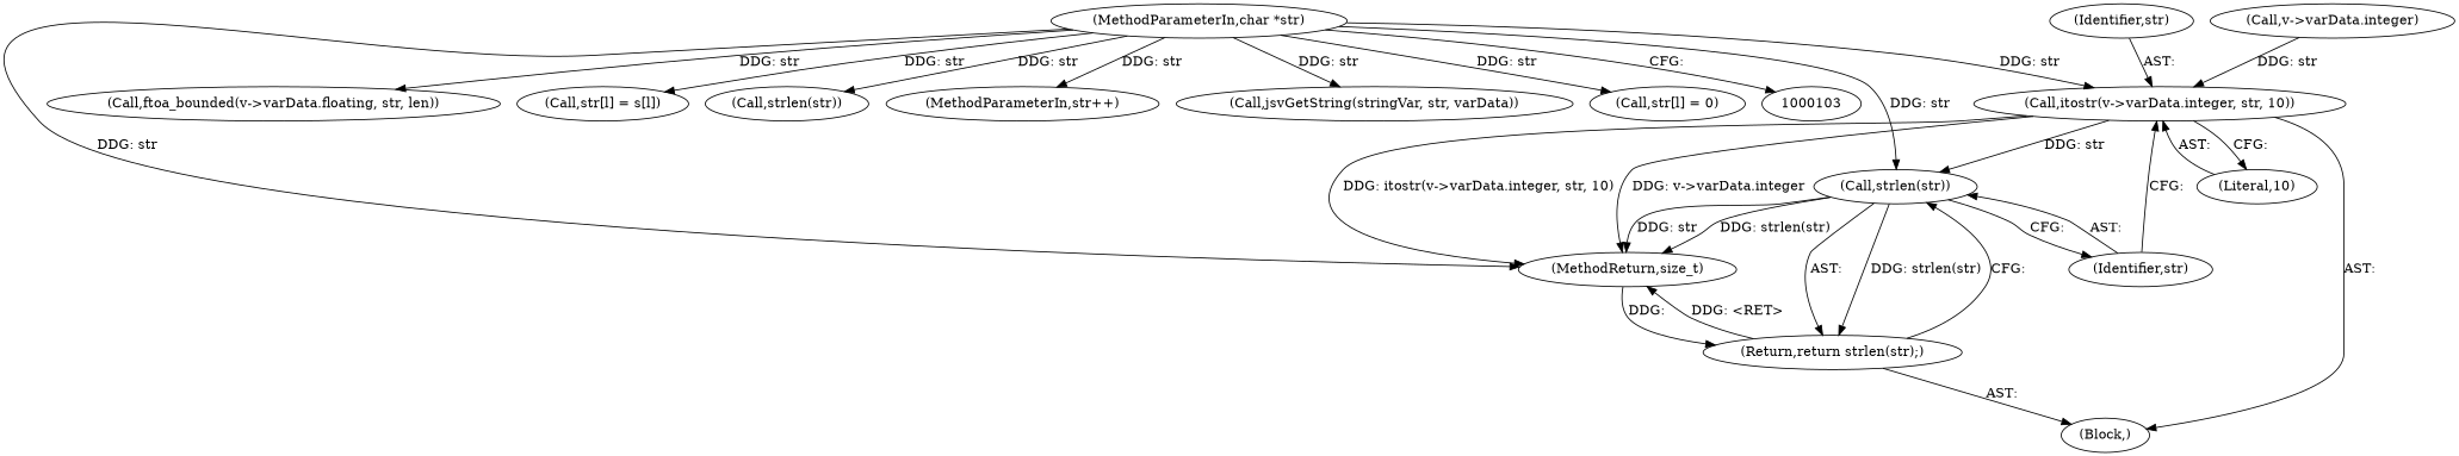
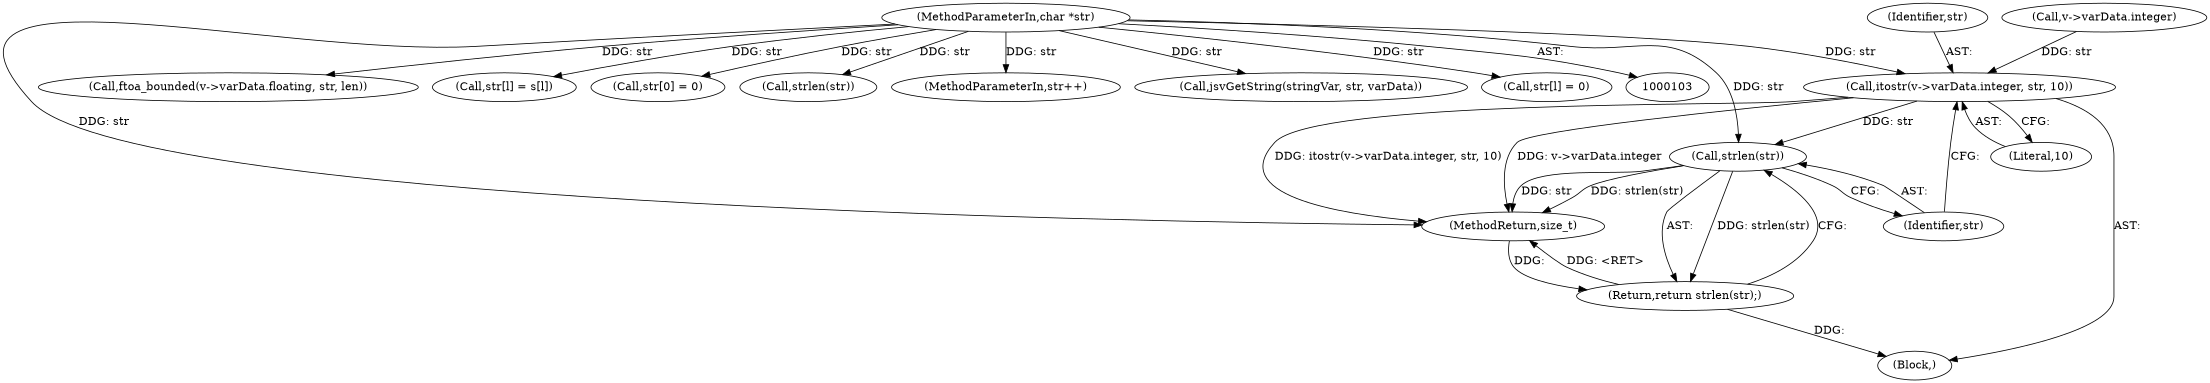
  digraph {
    n1 [label="(Call,itostr(v->varData.integer, str, 10))"]
    n2 [label="(Call,strlen(str))"]
    n3 [label="(Literal,10)"]
    n4 [label="(MethodReturn,size_t)"]
    n5 [label="(Block,)"]
    n6 [label="(Return,return strlen(str);)"]
    n7 [label="(Identifier,str)"]
    n8 [label="(MethodParameterIn,char *str)"]
    n9 [label="(Call,ftoa_bounded(v->varData.floating, str, len))"]
    n10 [label="(Call,str[l] = s[l])"]
+   n11 [label="(Call,str[0] = 0)"]
    n12 [label="(Call,strlen(str))"]
    n13 [label="(MethodParameterIn,str++)"]
    n14 [label="(Call,jsvGetString(stringVar, str, varData))"]
    n15 [label="(Call,str[l] = 0)"]
    1000103
    n17 [label="(Identifier,str)"]
    n18 [label="(Call,v->varData.integer)"]
    n1 -> n2 [label="DDG: str"]
    n1 -> n3 [label="CFG: "]
    n1 -> n4 [label="DDG: v->varData.integer"]
    n1 -> n4 [label="DDG: itostr(v->varData.integer, str, 10)"]
    n1 -> n5 [label="AST: "]
    n2 -> n4 [label="DDG: str"]
    n2 -> n4 [label="DDG: strlen(str)"]
    n2 -> n6 [label="AST: "]
    n2 -> n6 [label="DDG: strlen(str)"]
    n2 -> n7 [label="CFG: "]
    n3 -> n1 [label="AST: "]
    n4 -> n6 [label="DDG: "]
    n6 -> n2 [label="CFG: "]
    n6 -> n4 [label="DDG: <RET>"]
-   n6 -> n5 [label="AST: "]
+   n6 -> n5 [label="DDG: "]
    n7 -> n1 [label="CFG: "]
    n7 -> n2 [label="AST: "]
    n8 -> n1 [label="DDG: str"]
    n8 -> n2 [label="DDG: str"]
    n8 -> n4 [label="DDG: str"]
    n8 -> n9 [label="DDG: str"]
    n8 -> n10 [label="DDG: str"]
+   n8 -> n11 [label="DDG: str"]
    n8 -> n12 [label="DDG: str"]
    n8 -> n13 [label="DDG: str"]
    n8 -> n14 [label="DDG: str"]
    n8 -> n15 [label="DDG: str"]
-   n8 -> 1000103 [label="CFG: "]
+   n8 -> 1000103 [label="AST: "]
    n17 -> n1 [label="AST: "]
    n18 -> n1 [label="DDG: str"]
  }
